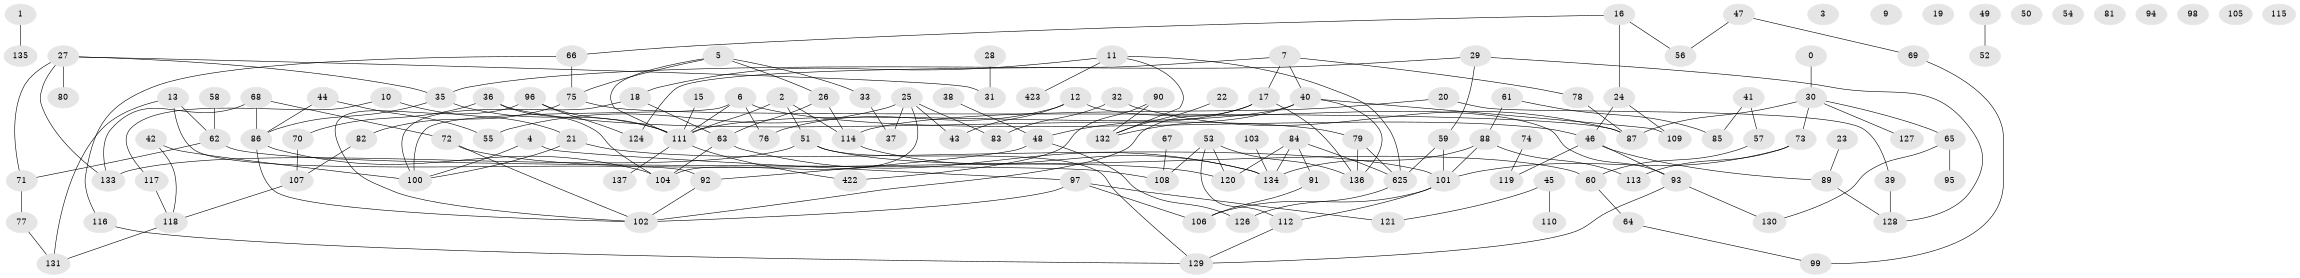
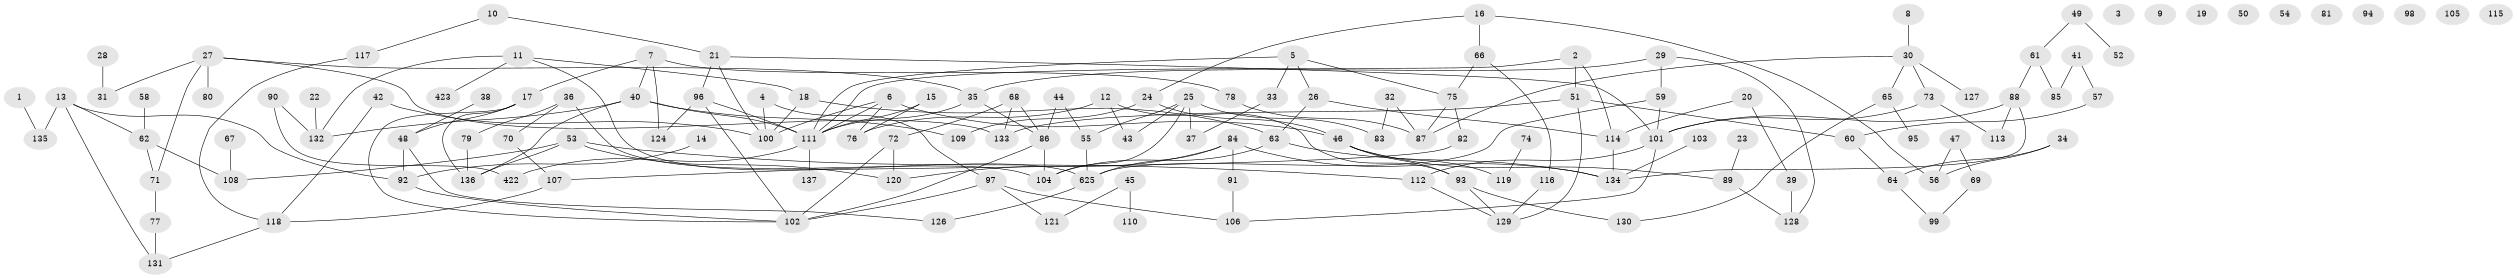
  graph {
    node [color=gray90 style=filled]
    1
    135
    2
    51
    111
    114
    133
    60
    129
    n10 [label=422]
    137
    134
    3
    4
    97
    100
    102
    121
    106
    5
    26
    33
    75
    63
    37
    87
    82
    6
    46
    76
    93
    89
    119
    7
    17
    40
    78
    124
    48
    136
    132
    109
-   8 [label=0]
+   8
    30
    65
    73
    127
    9
    10
    21
    117
    96
    101
    118
    11
    18
    n57 [label=423]
    n58 [label=625]
    126
    12
    43
    130
    13
    62
    92
    131
    71
    108
+   14
    15
    16
    24
    56
    66
    116
    104
    19
    20
    39
    128
    112
    22
    23
    25
    55
    83
    27
    31
    35
    80
    86
    77
    28
    29
    59
    95
    113
    32
+   34
    64
    99
    36
    70
    79
    107
    38
    41
    57
    85
    42
    44
    45
    110
    47
    69
    49
    52
    61
    88
    50
    53
    120
    54
    58
    67
    68
    72
    74
    81
    84
    91
    90
    94
    98
    103
    105
    115
    1 -- 135
    2 -- 51
    2 -- 111
    2 -- 114
    51 -- 133
    51 -- 60
    51 -- 129
    111 -- n10
    111 -- 137
    114 -- 134
    60 -- 64
    4 -- 97
    4 -- 100
    97 -- 102
    97 -- 121
    97 -- 106
    5 -- 111
    5 -- 26
    5 -- 33
    5 -- 75
    26 -- 114
    26 -- 63
    33 -- 37
    75 -- 87
    75 -- 82
    63 -- 134
    63 -- 104
    82 -- 107
    6 -- 111
    6 -- 100
    6 -- 46
    6 -- 76
    46 -- 93
    46 -- 89
    46 -- 119
    93 -- 129
    93 -- 130
    89 -- 128
    7 -- 17
    7 -- 40
    7 -- 78
    7 -- 124
    17 -- 102
    17 -- 48
    17 -- 136
    40 -- 111
    40 -- 136
    40 -- 132
    40 -- 109
    78 -- 87
    48 -- 126
    48 -- 92
    8 -- 30
    30 -- 87
    30 -- 65
    30 -- 73
    30 -- 127
    65 -- 130
    65 -- 95
    73 -- 101
    73 -- 113
    10 -- 21
    10 -- 117
    21 -- 100
+   21 -- 96
    21 -- 101
    117 -- 118
    96 -- 111
    96 -- 102
    96 -- 124
    101 -- 106
    101 -- 112
    118 -- 131
    11 -- 132
    11 -- 18
    11 -- n57
    11 -- n58
    18 -- 100
    18 -- 63
    n58 -- 126
    12 -- 76
    12 -- 93
    12 -- 43
+   13 -- 135
    13 -- 62
    13 -- 92
    13 -- 131
    62 -- 71
    62 -- 108
    92 -- 102
    71 -- 77
+   14 -- 92
    15 -- 111
+   15 -- 76
    16 -- 24
    16 -- 56
    16 -- 66
    24 -- 46
    24 -- 109
    66 -- 75
    66 -- 116
    116 -- 129
    20 -- 114
    20 -- 39
    39 -- 128
    112 -- 129
    22 -- 132
    23 -- 89
    25 -- 37
    25 -- 43
    25 -- 104
    25 -- 55
    25 -- 83
    27 -- 133
    27 -- 71
    27 -- 31
    27 -- 35
    27 -- 80
    35 -- 111
    35 -- 86
    86 -- 102
    86 -- 104
    77 -- 131
    28 -- 31
    29 -- 128
    29 -- 35
    29 -- 59
    59 -- 101
    59 -- n58
    32 -- 87
    32 -- 83
+   34 -- 56
+   34 -- 64
    64 -- 99
    36 -- 104
    36 -- 70
    36 -- 79
    70 -- 107
    79 -- 136
-   79 -- n58
+   55 -- n58
    107 -- 118
    38 -- 48
    41 -- 57
    41 -- 85
    57 -- 60
    42 -- 100
    42 -- 118
    44 -- 55
    44 -- 86
    45 -- 121
    45 -- 110
    47 -- 56
    47 -- 69
    69 -- 99
    49 -- 52
+   49 -- 61
    61 -- 85
    61 -- 88
    88 -- 134
    88 -- 101
    88 -- 113
    53 -- 136
    53 -- 108
    53 -- 112
    53 -- 120
    58 -- 62
    67 -- 108
    68 -- 133
    68 -- 86
    68 -- 72
    72 -- 102
    72 -- 120
    74 -- 119
    84 -- 134
    84 -- n58
    84 -- 120
    84 -- 91
    91 -- 106
    90 -- n10
    90 -- 132
    103 -- 134
  }
